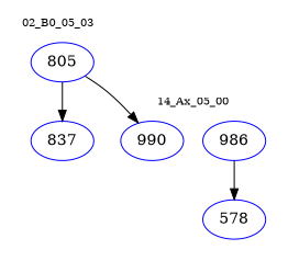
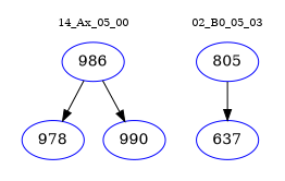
  digraph {
    node [color=blue]
    edge [color=black]
    n1 [label=986]
-   n2 [label=578]
+   n2 [label=978]
    n3 [label=990]
    n4 [label=805]
-   n5 [label=837]
+   n5 [label=637]
    subgraph cluster_1 {
      color=white
      fontsize=10
      label="14_Ax_05_00"
      n1
      n2
      n3
    }
    subgraph cluster_2 {
      color=white
      fontsize=10
      label="02_B0_05_03"
      n4
      n5
    }
    n1 -> n2
-   n4 -> n3
+   n1 -> n3
    n4 -> n5
  }
